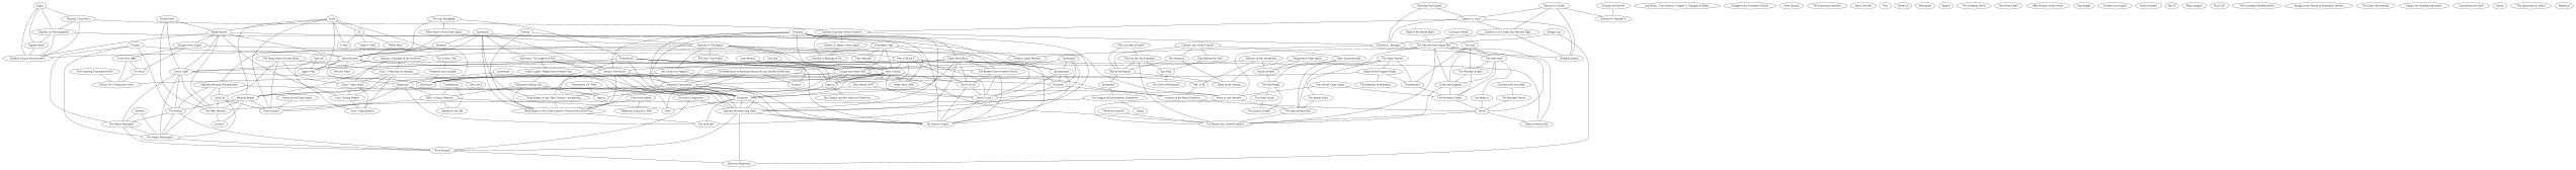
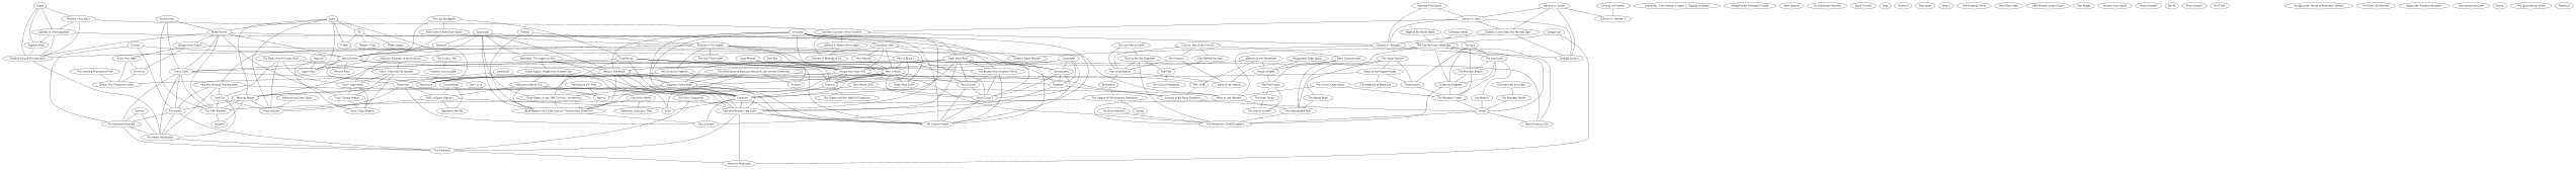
  graph {
    fontname=Nunito
    node [fontname=Nunito]
    edge [fontname=Nunito]
    n1 [label=Gojira]
    n2 [label="Godzilla: Final Wars"]
    n3 [label="Godzilla vs. Mechagodzilla"]
    n4 [label="Fugitive Alien"]
    n5 [label="Godzilla, King of the Monsters!"]
    n6 [label="Gamera: Guardian of the Universe"]
    n7 [label="Gamera: Super Monster"]
    n8 [label=Fortress]
    n9 [label="Weird Science"]
    n10 [label="The Matrix"]
-   n11 [label="The Matrix Reloaded"]
+   n11 [label="The Welcome Reloaded"]
    n12 [label="The Matrix Revolutions"]
    n13 [label="My Science Project"]
    n14 [label="The Brother from Another Planet"]
    n15 [label="Logan's Run"]
    n16 [label="Cherry 2400"]
    n17 [label=Slipstream]
    n18 [label="Phil the Alien"]
    n19 [label="The Animatrix"]
    n20 [label="Total Recall 2070"]
    n21 [label="Short Circuit 2"]
    n22 [label=Agency]
    n23 [label="Gamera vs. Barugon"]
    n24 [label="Gamera 2: Attack of the Legion"]
    n25 [label="Gamera 3: Revenge of Iris"]
    n26 [label=Virtuosity]
    n27 [label="Super Mario Bros."]
    n28 [label="Demolition Man"]
    n29 [label="Jetsons: The Movie"]
    n30 [label="Suburban Commando"]
    n31 [label=Gattaca]
    n32 [label=Explorers]
    n33 [label="Futurama: Bender's Big Score"]
    n34 [label="Short Circuit"]
    n35 [label="Escape from New York"]
    n36 [label="Mars Attacks!"]
    n37 [label="Men in Black"]
    n38 [label="Death Race 2000"]
    n39 [label="Abraxas, Guardian of the Universe"]
    n40 [label="\"Buck Rogers in the 25th Century\": Awakening"]
    n41 [label="\"Buck Rogers in the 25th Century\": Planet of the Slave Girls"]
    n42 [label="Minority Report"]
    n43 [label="Sky Captain and the World of Tomorrow"]
    n44 [label=2010]
    n45 [label="City of Ember"]
    n46 [label="Meet the Robinsons"]
    n47 [label="The Last Man on Earth"]
    n48 [label="The Day the Sky Exploded"]
    n49 [label="War of the Robots"]
    n50 [label="Star Pilot"]
    n51 [label="The Beast from 20,000 Fathoms"]
    n52 [label="Battle of the Worlds"]
    n53 [label=Barbarella]
    n54 [label=Spaceballs]
    n55 [label=Galaxina]
    n56 [label="Starchaser: The Legend of Orin"]
    n57 [label=Ghostbusters]
    n58 [label="Mad Max Beyond Thunderdome"]
    n59 [label="Mesa of Lost Women"]
    n60 [label="Hyper Sapien: People from Another Star"]
    n61 [label="World Without End"]
    n62 [label=Evolution]
    n63 [label="The Rocky Horror Picture Show"]
    n64 [label="\"Lexx\": I Worship His Shadow"]
    n65 [label="\"Lexx\": Super Nova"]
    n66 [label="Dark City"]
    n67 [label="Flash Gordon"]
    n68 [label="\"Lexx\": Eating Pattern"]
    n69 [label="\"Lexx\": Giga Shadow"]
    n70 [label="Def-Con 4"]
    n71 [label="The Fifth Element"]
    n72 [label="The Last Starfighter"]
    n73 [label="Killer Klowns from Outer Space"]
    n74 [label="Total Recall"]
    n75 [label="Airplane II: The Sequel"]
    n76 [label=Assassin]
    n77 [label="The Neanderthal Man"]
    n78 [label=Dune]
    n79 [label="Blade Runner"]
    n80 [label=X2]
    n81 [label="X-Men"]
    n82 [label="Red Dawn"]
    n83 [label="Village of the Giants"]
    n84 [label="\"Sliders\": Pilot"]
-   n85 [label="TRON: Buck"]
+   n85 [label="TRON: Legacy"]
    n86 [label=Invasion]
    n87 [label="Josh Kirby... Time Warrior: Chapter 3, Trapped on Battle"]
    n88 [label="Cosmos: War of the Planets"]
    n89 [label="Alien Contamination"]
    n90 [label="Star Odyssey"]
    n91 [label="Eyes Behind the Stars"]
    n92 [label="Hands of Steel"]
    n93 [label="The Pod People"]
    n94 [label="Assignment: Outer Space"]
    n95 [label="Voyage to the Prehistoric Planet"]
    n96 [label="Warning From Space"]
    n97 [label="Gamera vs. Gaos"]
    n98 [label="Gamera vs. the Deep Sea Monster Zigra"]
    n99 [label="Daikaijû Gamera"]
    n100 [label="This Is Not a Test"]
    n101 [label="*batteries not included"]
    n102 [label="The Wasp Woman"]
    n103 [label="Attack of the Puppet People"]
    n104 [label=Frankenstein]
    n105 [label="The Atomic Brain"]
    n106 [label="The Madmen of Mandoras"]
    n107 [label="Zontar: The Thing from Venus"]
    n108 [label="The Phantom Creeps"]
    n109 [label="Unknown World"]
    n110 [label="The Day the Earth Stood Still"]
    n111 [label="The Jade Mask"]
    n112 [label="Undersea Kingdom"]
    n113 [label="Them!"]
    n114 [label="Welcome to Blood City"]
    n115 [label=Coneheads]
    n116 [label="The Adventures of Buckaroo Banzai Across the 8th Dimension"]
    n117 [label="Invasion of the Body Snatchers"]
    n118 [label="Enemy Mine"]
    n119 [label="In the Year 2889"]
    n120 [label="It's Alive!"]
    n121 [label="The Alien Factor"]
    n122 [label="The Galaxy Invader"]
    n123 [label="Alien Species"]
    n124 [label="Warriors of the Wasteland"]
    n125 [label="THX 1138"]
    n126 [label=Counterblast]
    n127 [label="2001: A Space Odyssey"]
    n128 [label="Satellite in the Sky"]
    n129 [label="The Giant of Metropolis"]
    n130 [label="The Doomsday Machine"]
    n131 [label=Embryo]
    n132 [label="Men in Black II"]
    n133 [label="The Day Time Ended"]
    n134 [label="Hell Comes to Frogtown"]
    n135 [label="End of the World"]
    n136 [label="\"Battlestar Galactica\": Pilot"]
    n137 [label="Idaho Transfer"]
    n138 [label=They]
    n139 [label="District 9"]
    n140 [label=Metropolis]
    n141 [label="Plan 9 from Outer Space"]
    n142 [label="The Ape"]
    n143 [label="The Phantom Empire"]
    n144 [label="Life Returns"]
    n145 [label="The Amazing Transparent Man"]
    n146 [label=Mutant]
    n147 [label="Night of the Blood Beast"]
    n148 [label="Gamera vs. Guiron"]
    n149 [label="Gamera vs. Monster X"]
    n150 [label="The Creeping Terror"]
    n151 [label="Gammera the Invincible"]
    n152 [label="The Phantom Planet"]
    n153 [label=Laserhawk]
    n154 [label="Omega Cop"]
    n155 [label="Moon 44"]
    n156 [label="Morons from Outer Space"]
    n157 [label="Dark Star"]
    n158 [label="New Rose Hotel"]
    n159 [label="Evil Alien Conquerors"]
    n160 [label="The League of Extraordinary Gentlemen"]
    n161 [label="984: Prisoner of the Future"]
    n162 [label="Star Knight"]
    n163 [label="Invaders from Space"]
    n164 [label="Future Hunters"]
    n165 [label="Rio 70"]
    n166 [label="Robo Vampire"]
    n167 [label="R.O.T.O.R."]
-   n168 [label="The Incredible Petrified World"]
    n169 [label="Voyage to the Planet of Prehistoric Women"]
    n170 [label="Laser Mission"]
    n171 [label="The Brain Machine"]
    n172 [label="Destroy All Planets"]
    n173 [label="The Giant Gila Monster"]
    n174 [label="Gappa, the Triphibian Monsters"]
    n175 [label="Last Woman on Earth"]
    n176 [label=Zardoz]
    n177 [label=Solaris]
    n178 [label=Serenity]
    n179 [label="First Spaceship on Venus"]
    n180 [label=Reptilicus]
    n181 [label="\"Warehouse 13\": Pilot"]
    n1 -- n2
    n1 -- n3
    n1 -- n4
    n1 -- n5
    n2 -- n3
    n2 -- n5
    n2 -- n6
    n3 -- n4
    n3 -- n5
    n3 -- n7
    n4 -- n5
    n6 -- n23
    n6 -- n24
    n6 -- n25
    n8 -- n9
    n8 -- n10
    n8 -- n11
-   n8 -- n12
+   n5 -- n12
    n9 -- n13
    n9 -- n14
    n9 -- n15
    n9 -- n16
    n9 -- n17
    n9 -- n18
    n10 -- n11
    n10 -- n12
    n10 -- n19
    n11 -- n12
    n11 -- n19
    n12 -- n19
    n14 -- n13
    n14 -- n21
    n14 -- n34
    n16 -- n10
    n16 -- n11
    n16 -- n12
    n16 -- n71
    n16 -- n82
    n17 -- n33
    n17 -- n45
    n17 -- n67
    n17 -- n127
    n19 -- n46
    n20 -- n21
    n20 -- n22
    n21 -- n13
    n23 -- n7
    n23 -- n99
    n24 -- n25
    n26 -- n13
    n26 -- n27
    n26 -- n28
    n26 -- n29
    n26 -- n30
    n26 -- n31
    n26 -- n32
    n26 -- n33
    n27 -- n13
    n27 -- n14
    n27 -- n21
    n27 -- n29
    n27 -- n30
    n27 -- n32
    n27 -- n33
    n27 -- n34
    n28 -- n14
    n28 -- n35
    n28 -- n36
    n28 -- n37
    n28 -- n38
    n28 -- n39
    n29 -- n13
    n29 -- n30
    n29 -- n32
    n29 -- n33
    n29 -- n40
    n29 -- n41
    n30 -- n13
    n30 -- n32
    n30 -- n33
    n30 -- n40
    n30 -- n42
    n31 -- n32
    n31 -- n43
    n32 -- n13
    n32 -- n33
    n32 -- n44
    n32 -- n45
    n33 -- n13
    n33 -- n19
    n33 -- n46
    n34 -- n13
    n34 -- n21
    n35 -- n31
    n35 -- n41
    n35 -- n51
    n35 -- n82
    n35 -- n125
    n36 -- n37
    n37 -- n21
    n37 -- n30
    n37 -- n31
    n37 -- n32
    n37 -- n34
    n37 -- n38
    n37 -- n42
    n39 -- n64
    n39 -- n65
    n40 -- n41
    n41 -- n45
    n42 -- n10
    n42 -- n67
    n42 -- n71
    n42 -- n86
    n47 -- n48
    n47 -- n49
    n48 -- n49
    n48 -- n50
    n48 -- n51
    n49 -- n52
    n49 -- n53
    n50 -- n129
    n53 -- n160
    n54 -- n15
    n54 -- n29
    n54 -- n40
    n54 -- n41
    n54 -- n55
    n54 -- n56
    n54 -- n57
    n55 -- n9
    n55 -- n58
    n55 -- n59
    n56 -- n29
    n56 -- n32
    n56 -- n60
    n56 -- n61
    n57 -- n21
    n57 -- n45
    n57 -- n62
    n58 -- n10
    n58 -- n12
    n58 -- n59
    n58 -- n66
    n59 -- n51
    n59 -- n77
    n60 -- n32
    n60 -- n114
    n62 -- n33
    n62 -- n117
    n63 -- n64
    n63 -- n65
    n63 -- n66
    n63 -- n67
    n64 -- n65
    n64 -- n68
    n64 -- n69
    n64 -- n70
    n65 -- n68
    n65 -- n69
    n66 -- n12
    n66 -- n67
    n66 -- n71
    n68 -- n69
    n71 -- n86
    n72 -- n9
    n72 -- n73
    n72 -- n74
    n73 -- n9
    n73 -- n75
    n74 -- n16
    n74 -- n22
    n74 -- n31
    n74 -- n32
    n74 -- n37
    n74 -- n76
    n75 -- n5
    n75 -- n35
    n75 -- n37
    n75 -- n57
    n75 -- n132
    n75 -- n133
    n75 -- n134
    n77 -- n51
    n78 -- n15
    n78 -- n42
    n78 -- n67
    n78 -- n79
    n78 -- n80
    n78 -- n81
    n78 -- n82
    n79 -- n5
    n79 -- n9
    n79 -- n13
    n79 -- n16
    n79 -- n68
    n79 -- n71
    n79 -- n83
    n80 -- n81
    n80 -- n84
    n80 -- n85
    n83 -- n36
    n83 -- n119
    n83 -- n120
    n88 -- n49
    n88 -- n89
    n88 -- n90
    n88 -- n91
    n89 -- n92
    n89 -- n93
    n90 -- n49
    n90 -- n52
    n91 -- n50
    n92 -- n93
    n93 -- n121
    n93 -- n122
    n94 -- n52
    n94 -- n92
    n96 -- n23
    n96 -- n97
    n97 -- n6
    n97 -- n23
    n97 -- n98
    n97 -- n99
    n98 -- n23
    n98 -- n99
    n100 -- n101
    n101 -- n82
    n102 -- n77
    n102 -- n103
    n102 -- n104
    n102 -- n105
    n103 -- n104
    n103 -- n106
    n103 -- n107
    n104 -- n108
    n105 -- n77
    n108 -- n113
    n109 -- n110
-   n110 -- n51
    n110 -- n59
    n110 -- n61
    n110 -- n77
    n110 -- n111
    n110 -- n112
    n110 -- n113
    n111 -- n108
    n111 -- n112
    n111 -- n143
    n111 -- n144
    n112 -- n51
    n112 -- n108
    n113 -- n51
    n113 -- n61
    n114 -- n22
    n114 -- n41
    n114 -- n44
    n114 -- n127
    n115 -- n21
    n115 -- n57
    n115 -- n62
    n115 -- n116
    n116 -- n30
    n116 -- n44
    n116 -- n76
    n116 -- n82
    n116 -- n117
    n117 -- n113
    n118 -- n16
    n118 -- n71
    n118 -- n79
    n119 -- n107
    n119 -- n120
    n120 -- n107
    n121 -- n122
    n124 -- n35
    n124 -- n92
    n124 -- n125
    n125 -- n117
    n126 -- n127
    n126 -- n128
    n127 -- n44
    n127 -- n67
    n127 -- n128
    n131 -- n41
    n131 -- n75
    n132 -- n21
    n132 -- n31
    n132 -- n34
    n132 -- n37
    n132 -- n42
    n132 -- n62
    n134 -- n62
    n134 -- n82
    n135 -- n41
    n135 -- n136
    n141 -- n59
    n141 -- n108
    n142 -- n104
    n142 -- n111
    n142 -- n112
    n142 -- n143
    n143 -- n108
    n143 -- n112
    n144 -- n113
    n145 -- n107
    n147 -- n110
    n148 -- n97
    n148 -- n98
    n148 -- n99
    n148 -- n149
    n151 -- n152
    n152 -- n113
    n153 -- n17
    n153 -- n33
    n154 -- n46
    n154 -- n110
    n155 -- n15
    n155 -- n69
    n156 -- n67
    n157 -- n35
    n159 -- n19
    n159 -- n33
    n160 -- n71
    n160 -- n176
    n170 -- n31
    n170 -- n35
    n171 -- n51
    n172 -- n149
    n178 -- n11
    n178 -- n12
    n181 -- n22
  }
